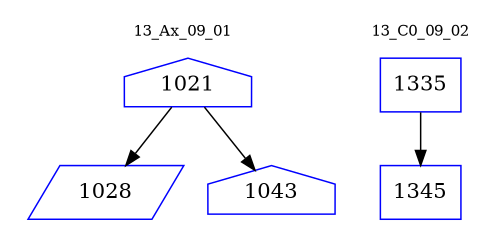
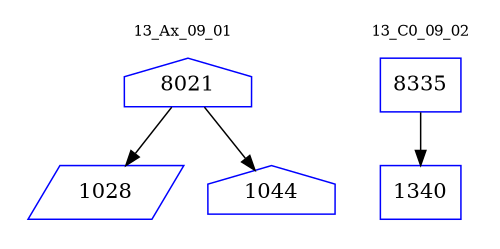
  digraph {
    node [color=blue shape=house]
    edge [color=black]
-   n1 [label=1021]
+   n1 [label=8021]
    n2 [label=1028 shape=parallelogram]
-   n3 [label=1043]
-   n4 [label=1335 shape=box]
-   n5 [label=1345 shape=box]
+   n3 [label=1044]
+   n4 [label=8335 shape=box]
+   n5 [label=1340 shape=box]
    subgraph cluster_1 {
      color=white
      fontsize=10
      label="13_Ax_09_01"
      n1
      n2
      n3
    }
    subgraph cluster_2 {
      color=white
      fontsize=10
      label="13_C0_09_02"
      n4
      n5
    }
    n1 -> n2
    n1 -> n3
    n4 -> n5
  }
